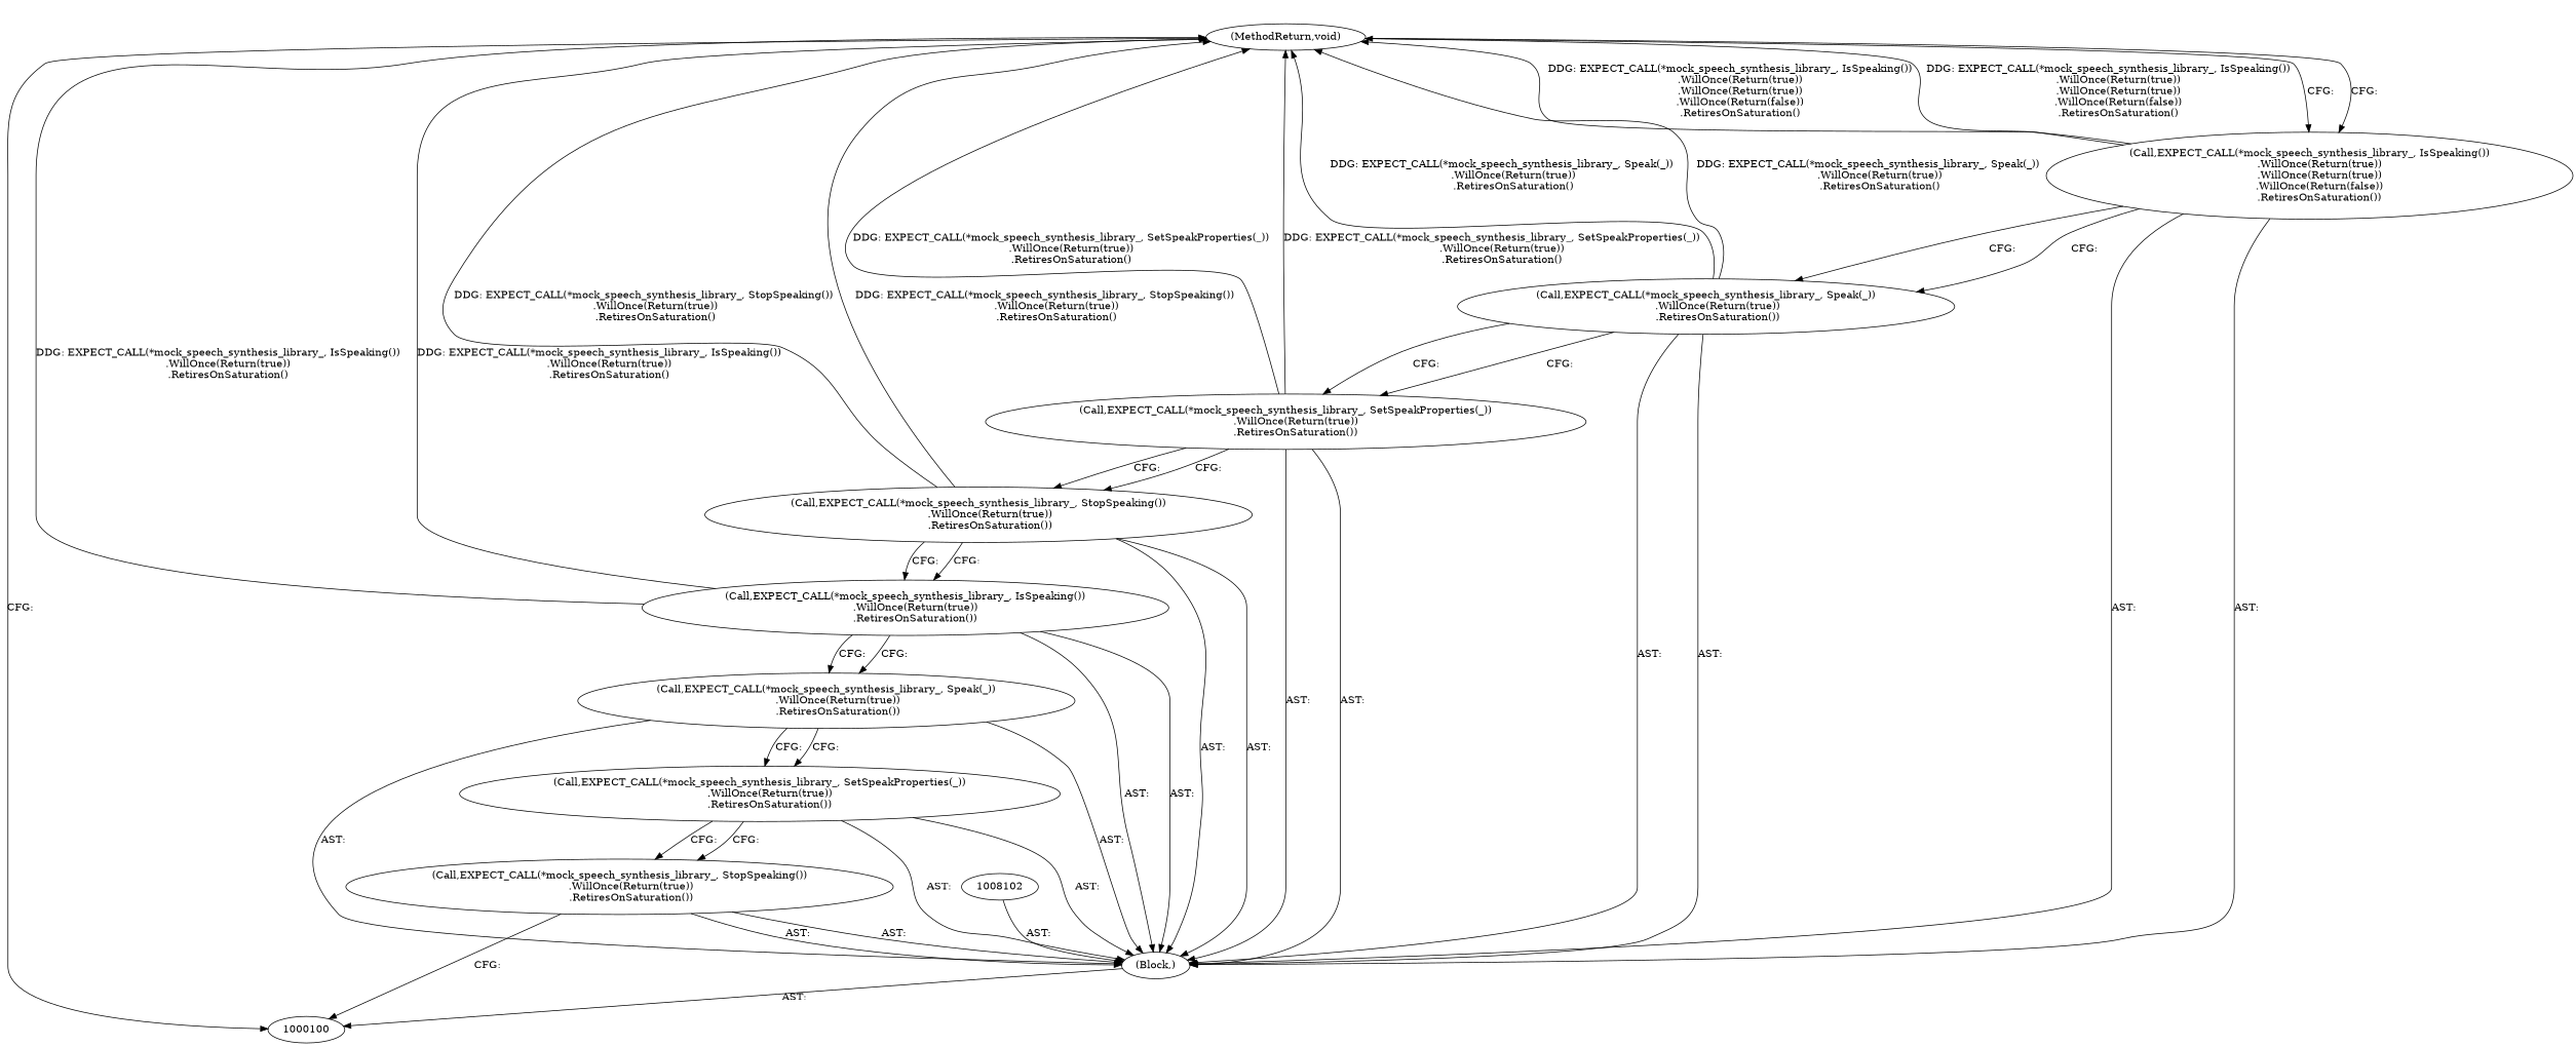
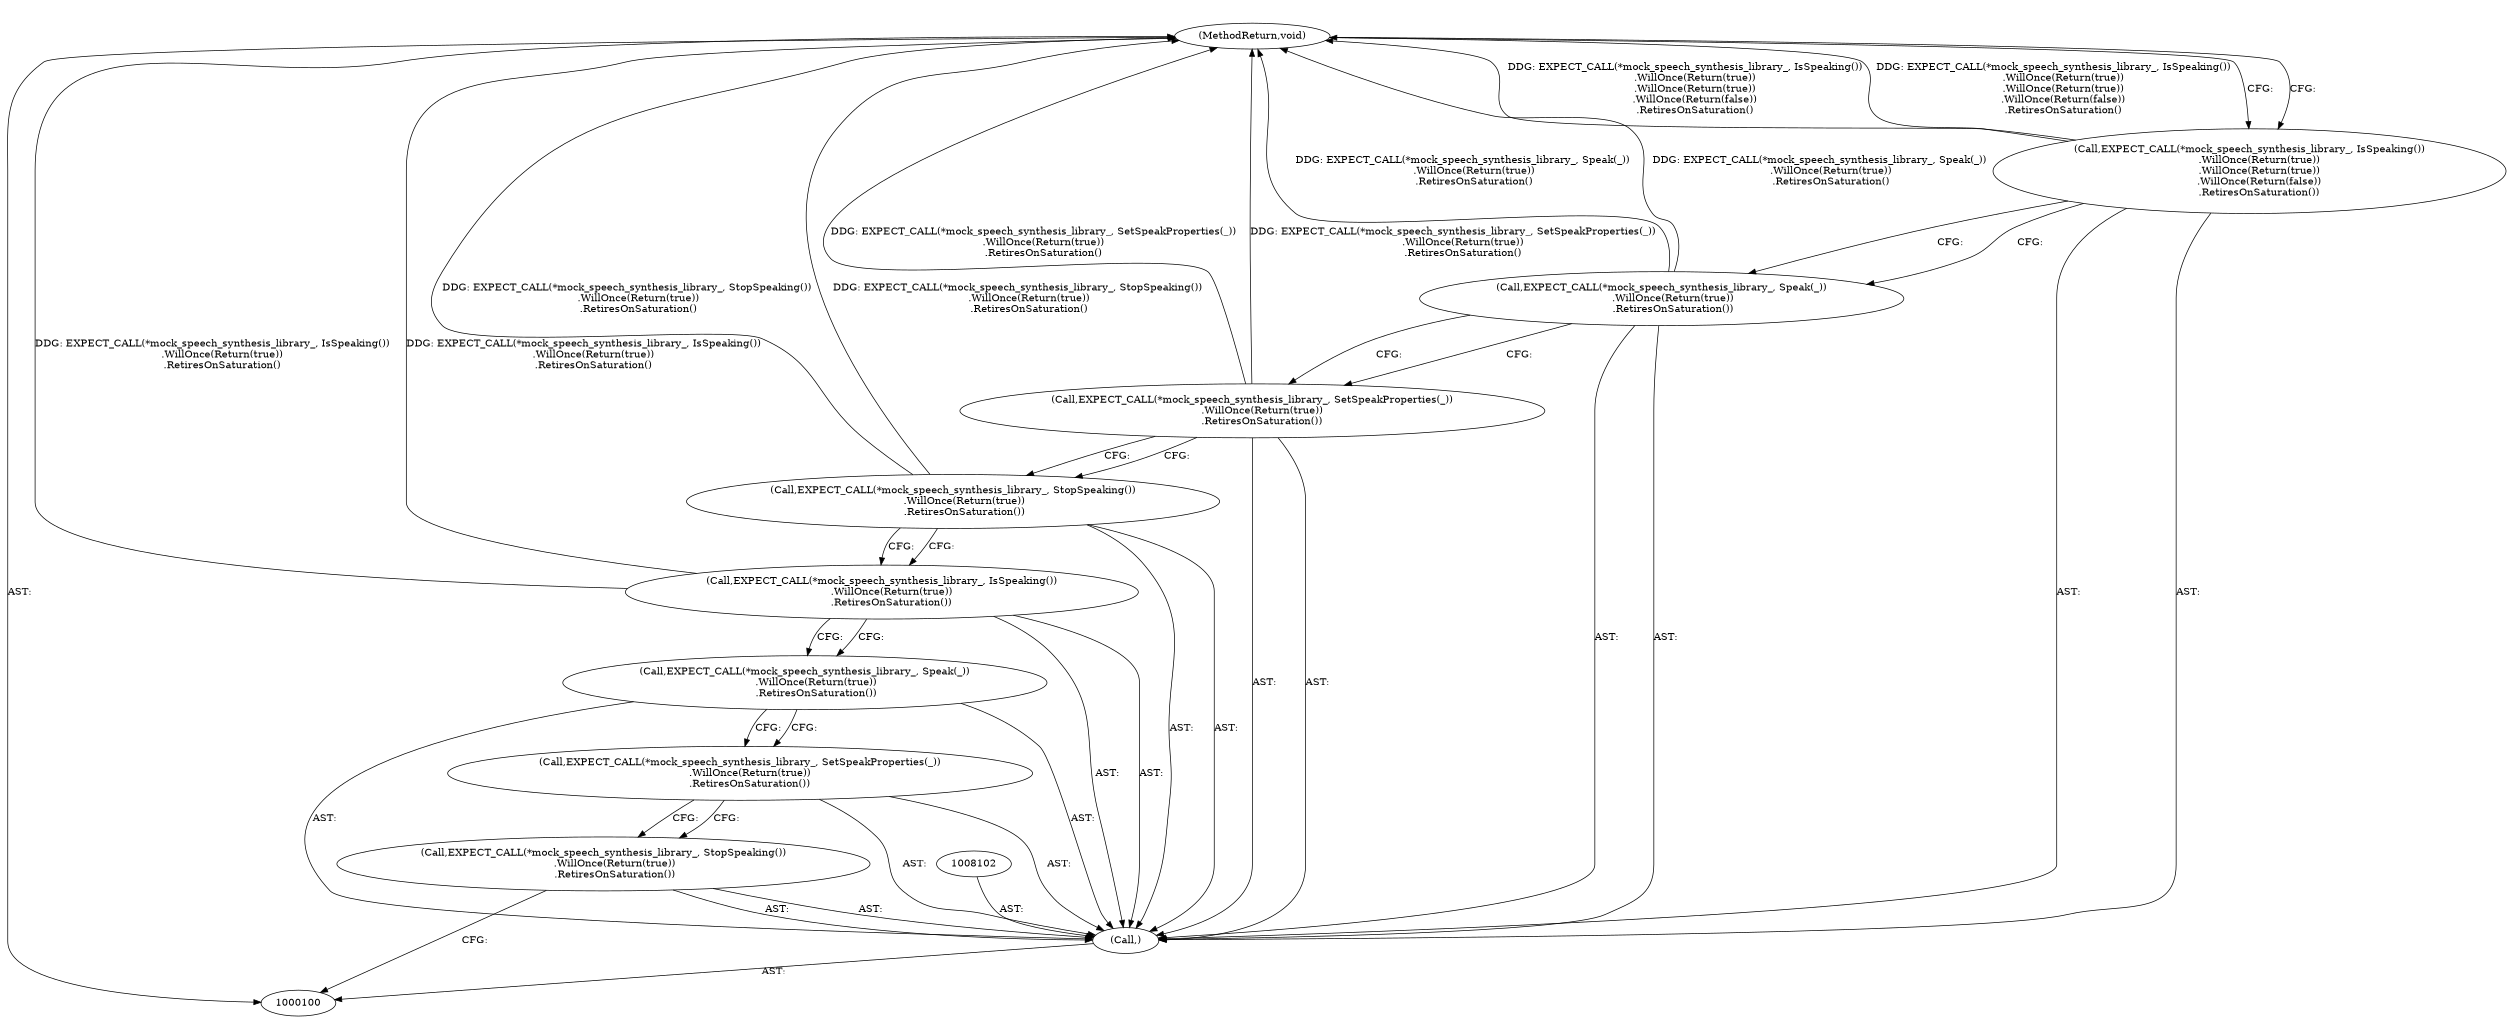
  digraph {
    n1 [label="(MethodReturn,void)"]
    n2 [label="(Call,EXPECT_CALL(*mock_speech_synthesis_library_, IsSpeaking())\n      .WillOnce(Return(true))\n      .WillOnce(Return(true))\n      .WillOnce(Return(false))\n      .RetiresOnSaturation())"]
    1000100
-   n4 [label="(Block,)"]
+   n4 [label="(Call,)"]
    n5 [label="(Call,EXPECT_CALL(*mock_speech_synthesis_library_, Speak(_))\n       .WillOnce(Return(true))\n       .RetiresOnSaturation())"]
    n6 [label="(Call,EXPECT_CALL(*mock_speech_synthesis_library_, IsSpeaking())\n      .WillOnce(Return(true))\n      .RetiresOnSaturation())"]
    n7 [label="(Call,EXPECT_CALL(*mock_speech_synthesis_library_, Speak(_))\n       .WillOnce(Return(true))\n       .RetiresOnSaturation())"]
    n8 [label="(Call,EXPECT_CALL(*mock_speech_synthesis_library_, SetSpeakProperties(_))\n      .WillOnce(Return(true))\n      .RetiresOnSaturation())"]
    n9 [label="(Call,EXPECT_CALL(*mock_speech_synthesis_library_, StopSpeaking())\n       .WillOnce(Return(true))\n       .RetiresOnSaturation())"]
    n10 [label="(Call,EXPECT_CALL(*mock_speech_synthesis_library_, SetSpeakProperties(_))\n      .WillOnce(Return(true))\n      .RetiresOnSaturation())"]
    n11 [label="(Call,EXPECT_CALL(*mock_speech_synthesis_library_, StopSpeaking())\n       .WillOnce(Return(true))\n       .RetiresOnSaturation())"]
    n12 [label=1008102]
    n1 -> n2 [label="CFG: "]
    n1 -> n2 [label="CFG: "]
-   n1 -> 1000100 [label="CFG: "]
+   n1 -> 1000100 [label="AST: "]
    n2 -> n1 [label="DDG: EXPECT_CALL(*mock_speech_synthesis_library_, IsSpeaking())\n      .WillOnce(Return(true))\n      .WillOnce(Return(true))\n      .WillOnce(Return(false))\n      .RetiresOnSaturation()"]
    n2 -> n1 [label="DDG: EXPECT_CALL(*mock_speech_synthesis_library_, IsSpeaking())\n      .WillOnce(Return(true))\n      .WillOnce(Return(true))\n      .WillOnce(Return(false))\n      .RetiresOnSaturation()"]
    n2 -> n4 [label="AST: "]
    n2 -> n4 [label="AST: "]
    n2 -> n5 [label="CFG: "]
    n2 -> n5 [label="CFG: "]
    n4 -> 1000100 [label="AST: "]
    n5 -> n1 [label="DDG: EXPECT_CALL(*mock_speech_synthesis_library_, Speak(_))\n       .WillOnce(Return(true))\n       .RetiresOnSaturation()"]
    n5 -> n1 [label="DDG: EXPECT_CALL(*mock_speech_synthesis_library_, Speak(_))\n       .WillOnce(Return(true))\n       .RetiresOnSaturation()"]
    n5 -> n4 [label="AST: "]
    n5 -> n4 [label="AST: "]
    n5 -> n10 [label="CFG: "]
    n5 -> n10 [label="CFG: "]
    n6 -> n1 [label="DDG: EXPECT_CALL(*mock_speech_synthesis_library_, IsSpeaking())\n      .WillOnce(Return(true))\n      .RetiresOnSaturation()"]
    n6 -> n1 [label="DDG: EXPECT_CALL(*mock_speech_synthesis_library_, IsSpeaking())\n      .WillOnce(Return(true))\n      .RetiresOnSaturation()"]
    n6 -> n4 [label="AST: "]
    n6 -> n4 [label="AST: "]
    n6 -> n7 [label="CFG: "]
    n6 -> n7 [label="CFG: "]
    n7 -> n4 [label="AST: "]
    n7 -> n4 [label="AST: "]
    n7 -> n8 [label="CFG: "]
    n7 -> n8 [label="CFG: "]
    n8 -> n4 [label="AST: "]
    n8 -> n4 [label="AST: "]
    n8 -> n11 [label="CFG: "]
    n8 -> n11 [label="CFG: "]
    n9 -> n1 [label="DDG: EXPECT_CALL(*mock_speech_synthesis_library_, StopSpeaking())\n       .WillOnce(Return(true))\n       .RetiresOnSaturation()"]
    n9 -> n1 [label="DDG: EXPECT_CALL(*mock_speech_synthesis_library_, StopSpeaking())\n       .WillOnce(Return(true))\n       .RetiresOnSaturation()"]
    n9 -> n4 [label="AST: "]
    n9 -> n4 [label="AST: "]
    n9 -> n6 [label="CFG: "]
    n9 -> n6 [label="CFG: "]
    n10 -> n1 [label="DDG: EXPECT_CALL(*mock_speech_synthesis_library_, SetSpeakProperties(_))\n      .WillOnce(Return(true))\n      .RetiresOnSaturation()"]
    n10 -> n1 [label="DDG: EXPECT_CALL(*mock_speech_synthesis_library_, SetSpeakProperties(_))\n      .WillOnce(Return(true))\n      .RetiresOnSaturation()"]
    n10 -> n4 [label="AST: "]
    n10 -> n4 [label="AST: "]
    n10 -> n9 [label="CFG: "]
    n10 -> n9 [label="CFG: "]
    n11 -> 1000100 [label="CFG: "]
    n11 -> n4 [label="AST: "]
    n11 -> n4 [label="AST: "]
    n12 -> n4 [label="AST: "]
  }
